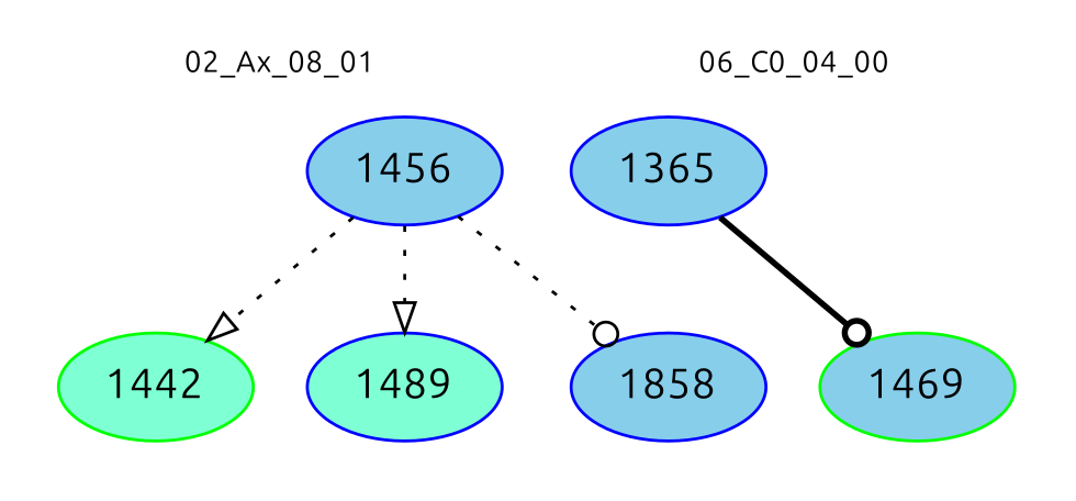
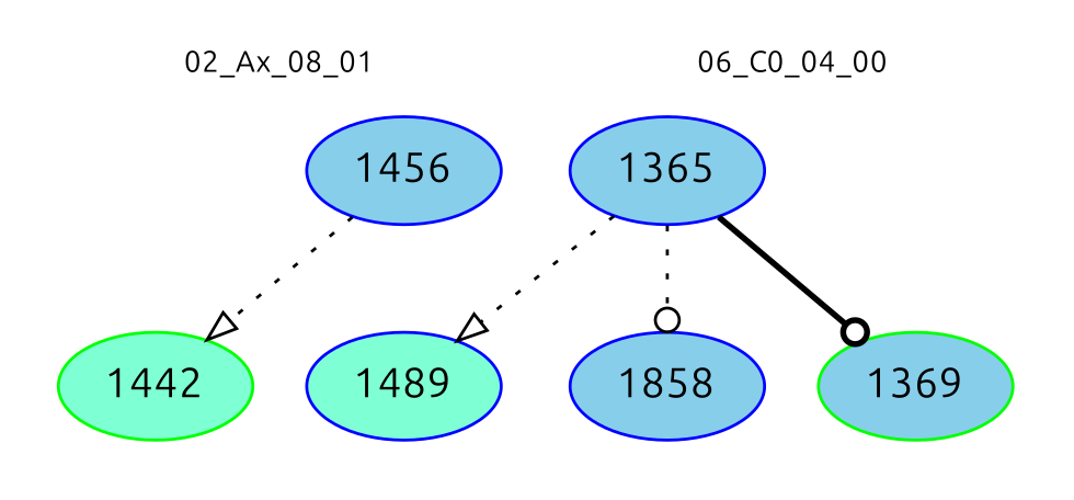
  digraph {
    fontname=Ubuntu
    node [color=blue fillcolor=skyblue fontname=Ubuntu style=filled]
    edge [arrowhead=onormal color=black fontname=Ubuntu style=dotted]
    n1 [label=1456]
    n2 [color=green fillcolor=aquamarine label=1442]
    n3 [fillcolor=aquamarine label=1489]
    n4 [label=1365]
    n5 [label=1858]
-   n6 [color=green label=1469]
+   n6 [color=green label=1369]
    subgraph cluster_1 {
      color=white
      fontsize=10
      label="02_Ax_08_01"
      n1
      n2
      n3
    }
    subgraph cluster_2 {
      color=white
      fontsize=10
      label="06_C0_04_00"
      n4
      n5
      n6
    }
    n1 -> n2
-   n1 -> n3
-   n1 -> n5 [arrowhead=odot]
+   n4 -> n3
+   n4 -> n5 [arrowhead=odot]
    n4 -> n6 [arrowhead=odot style=bold]
  }
